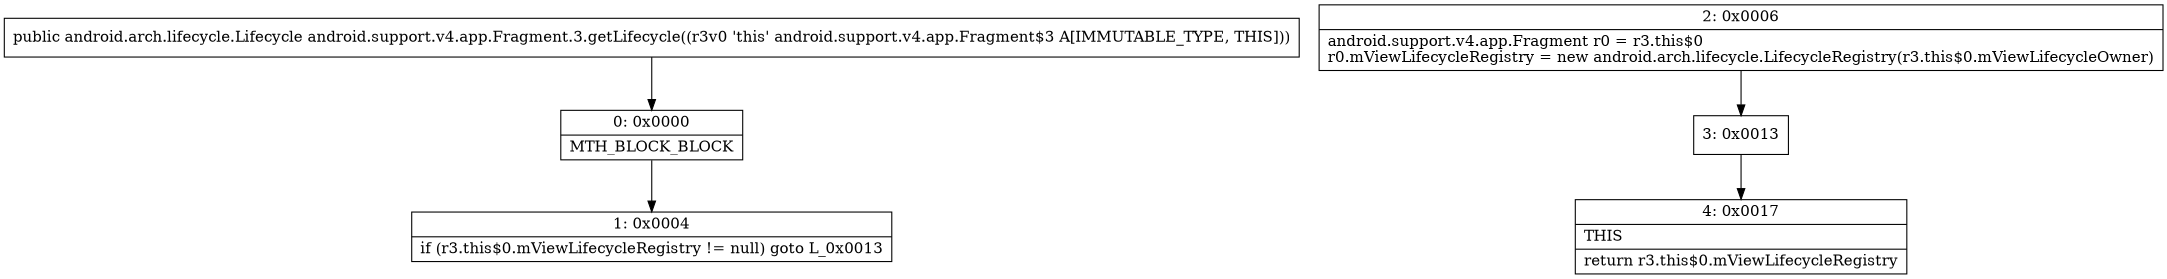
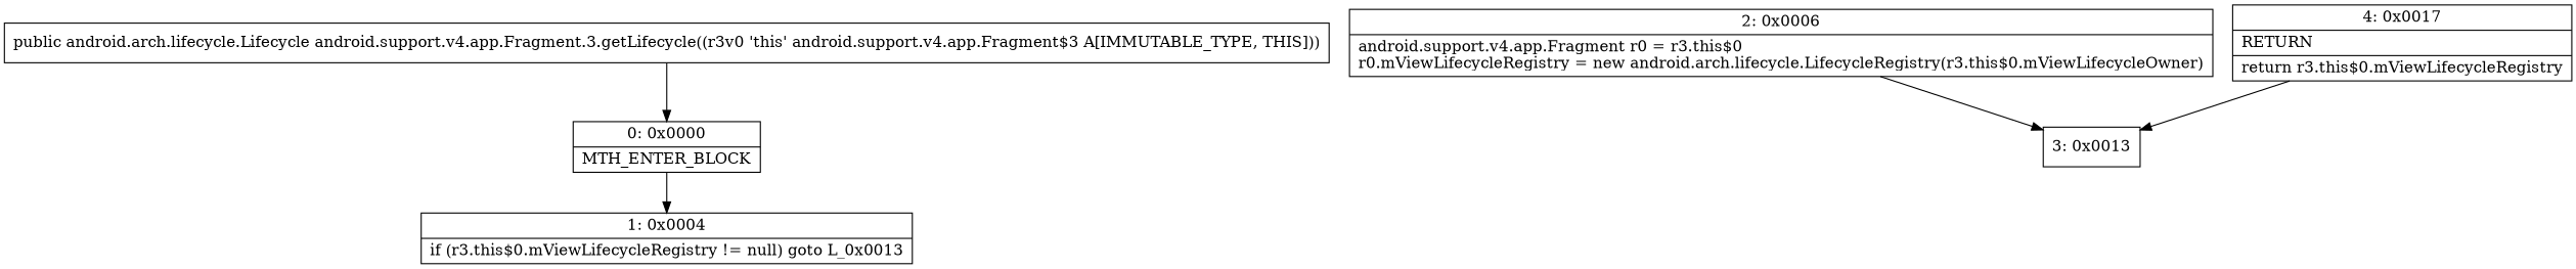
  digraph {
    node [shape=record]
-   n1 [label="{0\:\ 0x0000|MTH_BLOCK_BLOCK\l}"]
+   n1 [label="{0\:\ 0x0000|MTH_ENTER_BLOCK\l}"]
    n2 [label="{1\:\ 0x0004|if (r3.this$0.mViewLifecycleRegistry != null) goto L_0x0013\l}"]
    n3 [label="{2\:\ 0x0006|android.support.v4.app.Fragment r0 = r3.this$0\lr0.mViewLifecycleRegistry = new android.arch.lifecycle.LifecycleRegistry(r3.this$0.mViewLifecycleOwner)\l}"]
    n4 [label="{3\:\ 0x0013}"]
-   n5 [label="{4\:\ 0x0017|THIS\l|return r3.this$0.mViewLifecycleRegistry\l}"]
+   n5 [label="{4\:\ 0x0017|RETURN\l|return r3.this$0.mViewLifecycleRegistry\l}"]
    n6 [label="{public android.arch.lifecycle.Lifecycle android.support.v4.app.Fragment.3.getLifecycle((r3v0 'this' android.support.v4.app.Fragment$3 A[IMMUTABLE_TYPE, THIS])) }"]
    n1 -> n2
    n3 -> n4
-   n4 -> n5
+   n5 -> n4
    n6 -> n1
  }
